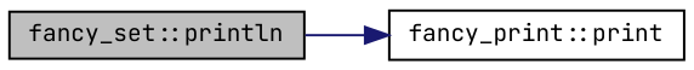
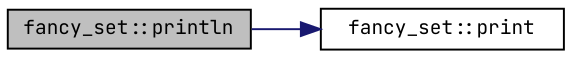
  digraph {
    rankdir=LR
    fontname="JetBrains Mono"
    node [color=black fontname="JetBrains Mono" fontsize=10 shape=record style=filled]
    n1 [fillcolor=grey75 fontcolor=black height=0.2 label="fancy_set::println" width=0.4]
-   n2 [fillcolor=white height=0.2 label="fancy_print::print" width=0.4]
+   n2 [fillcolor=white height=0.2 label="fancy_set::print" width=0.4]
    n1 -> n2 [color=midnightblue fontname="JetBrains Mono" fontsize=10 labelfontname=Helvetica labelfontsize=10 style=solid]
  }
